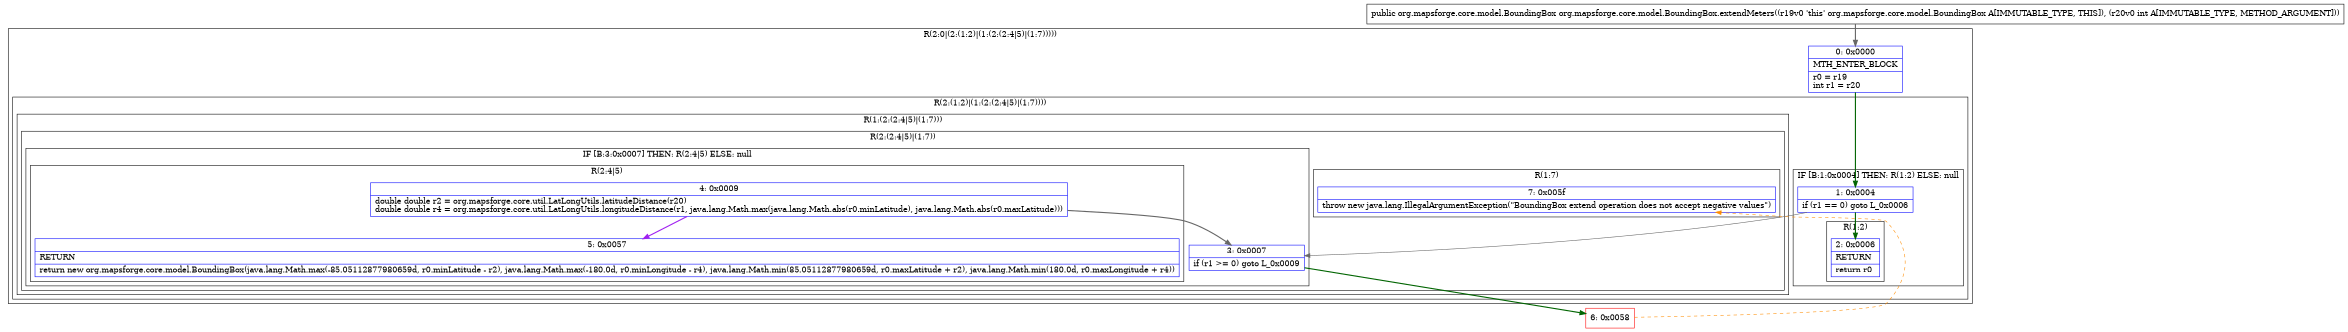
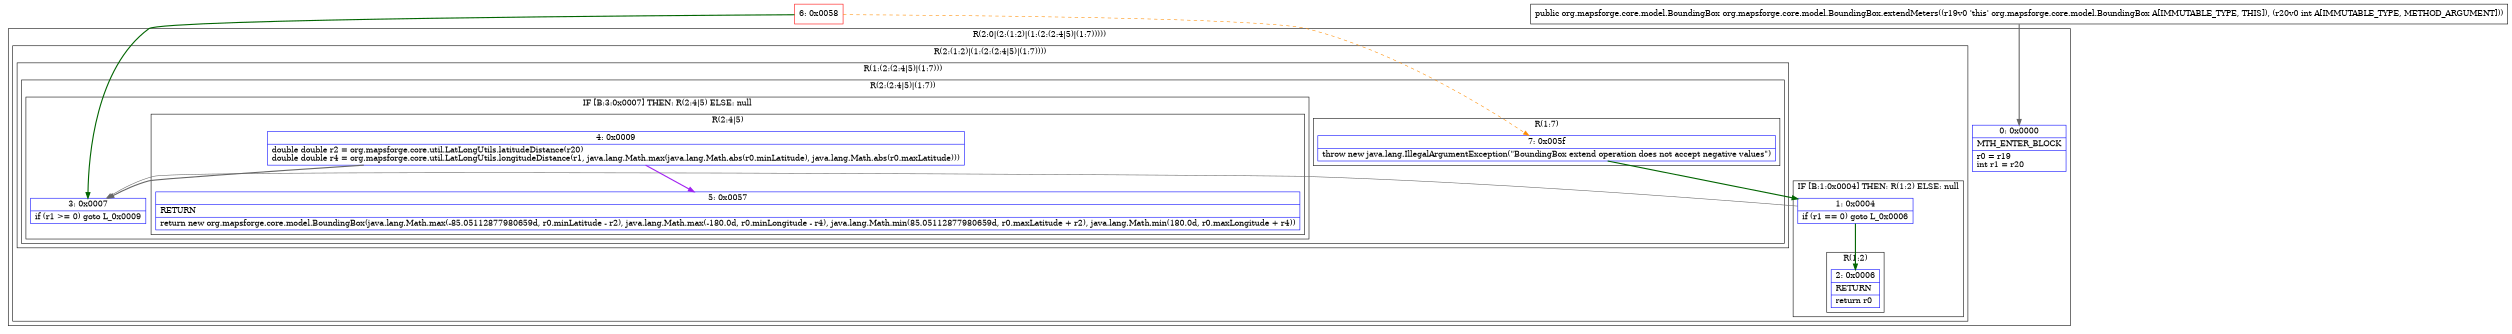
  digraph {
    node [color=blue shape=record]
    edge [color=darkgreen style=bold]
    n1 [label="{2\:\ 0x0006|RETURN\l|return r0\l}"]
    n2 [label="{1\:\ 0x0004|if (r1 == 0) goto L_0x0006\l}"]
    n3 [label="{4\:\ 0x0009|double double r2 = org.mapsforge.core.util.LatLongUtils.latitudeDistance(r20)\ldouble double r4 = org.mapsforge.core.util.LatLongUtils.longitudeDistance(r1, java.lang.Math.max(java.lang.Math.abs(r0.minLatitude), java.lang.Math.abs(r0.maxLatitude)))\l}"]
    n4 [label="{5\:\ 0x0057|RETURN\l|return new org.mapsforge.core.model.BoundingBox(java.lang.Math.max(\-85.05112877980659d, r0.minLatitude \- r2), java.lang.Math.max(\-180.0d, r0.minLongitude \- r4), java.lang.Math.min(85.05112877980659d, r0.maxLatitude + r2), java.lang.Math.min(180.0d, r0.maxLongitude + r4))\l}"]
    n5 [label="{3\:\ 0x0007|if (r1 \>= 0) goto L_0x0009\l}"]
    n6 [label="{7\:\ 0x005f|throw new java.lang.IllegalArgumentException(\"BoundingBox extend operation does not accept negative values\")\l}"]
    n7 [label="{0\:\ 0x0000|MTH_ENTER_BLOCK\l|r0 = r19\lint r1 = r20\l}"]
    n8 [color=red label="{6\:\ 0x0058}"]
    n9 [label="{public org.mapsforge.core.model.BoundingBox org.mapsforge.core.model.BoundingBox.extendMeters((r19v0 'this' org.mapsforge.core.model.BoundingBox A[IMMUTABLE_TYPE, THIS]), (r20v0 int A[IMMUTABLE_TYPE, METHOD_ARGUMENT])) }" color=""]
    subgraph cluster_1 {
      label="R(2:0|(2:(1:2)|(1:(2:(2:4|5)|(1:7)))))"
      n7
      subgraph cluster_2 {
        label="R(2:(1:2)|(1:(2:(2:4|5)|(1:7))))"
        subgraph cluster_3 {
          label="IF [B:1:0x0004] THEN: R(1:2) ELSE: null"
          n2
          subgraph cluster_4 {
            label="R(1:2)"
            n1
          }
        }
        subgraph cluster_5 {
          label="R(1:(2:(2:4|5)|(1:7)))"
          subgraph cluster_6 {
            label="R(2:(2:4|5)|(1:7))"
            subgraph cluster_7 {
              label="IF [B:3:0x0007] THEN: R(2:4|5) ELSE: null"
              n5
              subgraph cluster_8 {
                label="R(2:4|5)"
                n3
                n4
              }
            }
            subgraph cluster_9 {
              label="R(1:7)"
              n6
            }
          }
        }
      }
    }
    n2 -> n1
    n2 -> n5 [color=gray40 style=solid]
    n3 -> n4 [color=purple]
    n3 -> n5 [color=gray40]
-   n5 -> n8
-   n7 -> n2
+   n8 -> n5
+   n6 -> n2
    n8 -> n6 [color=darkorange style=dashed]
    n9 -> n7 [color=gray40]
  }
